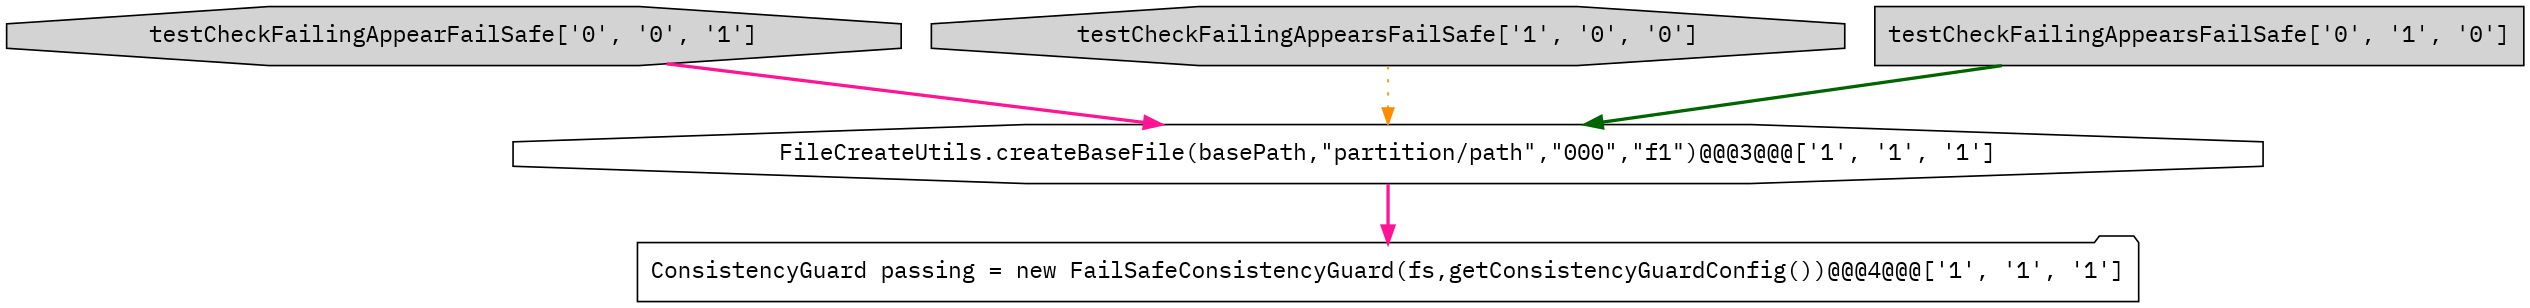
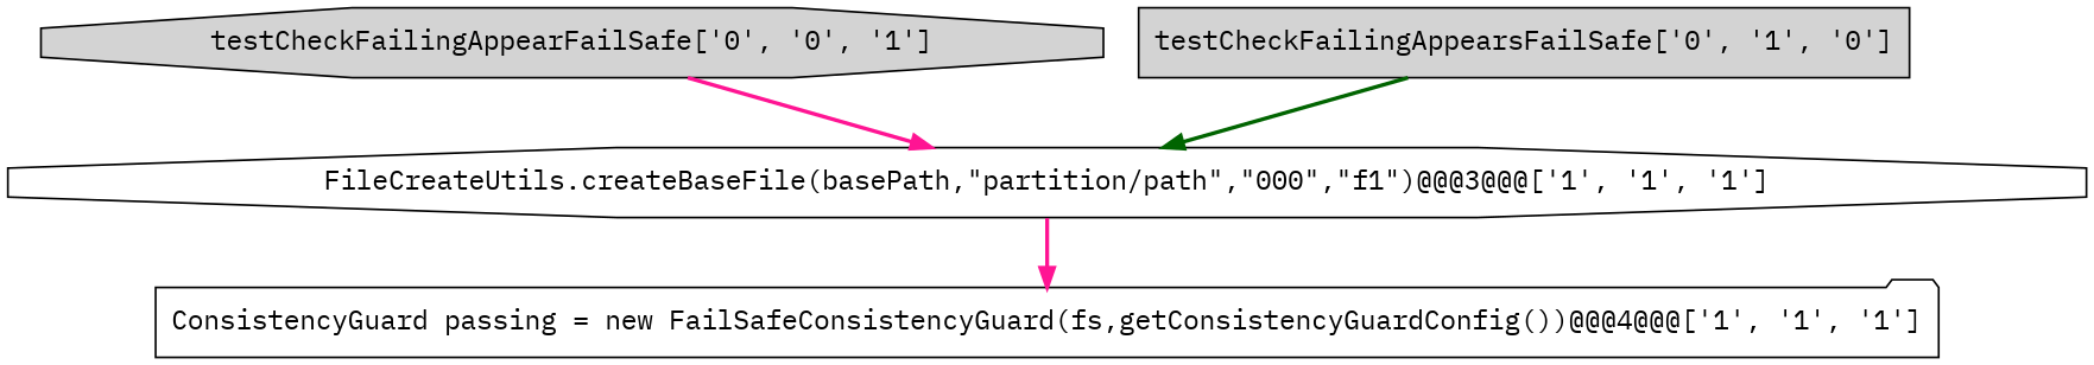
  digraph {
    fontname="IBM Plex Mono"
    node [fillcolor=lightgray fontname="IBM Plex Mono" shape=octagon style=filled]
    edge [color=deeppink fontname="IBM Plex Mono" style=bold]
    n1 [fillcolor=white label="ConsistencyGuard passing = new FailSafeConsistencyGuard(fs,getConsistencyGuardConfig())@@@4@@@['1', '1', '1']" shape=folder]
    n2 [label="testCheckFailingAppearFailSafe['0', '0', '1']"]
    n3 [fillcolor=white label="FileCreateUtils.createBaseFile(basePath,\"partition/path\",\"000\",\"f1\")@@@3@@@['1', '1', '1']"]
-   n4 [label="testCheckFailingAppearsFailSafe['1', '0', '0']"]
    n5 [label="testCheckFailingAppearsFailSafe['0', '1', '0']" shape=box]
    n2 -> n3
    n3 -> n1
-   n4 -> n3 [color=darkorange style=dotted]
    n5 -> n3 [color=darkgreen]
  }
